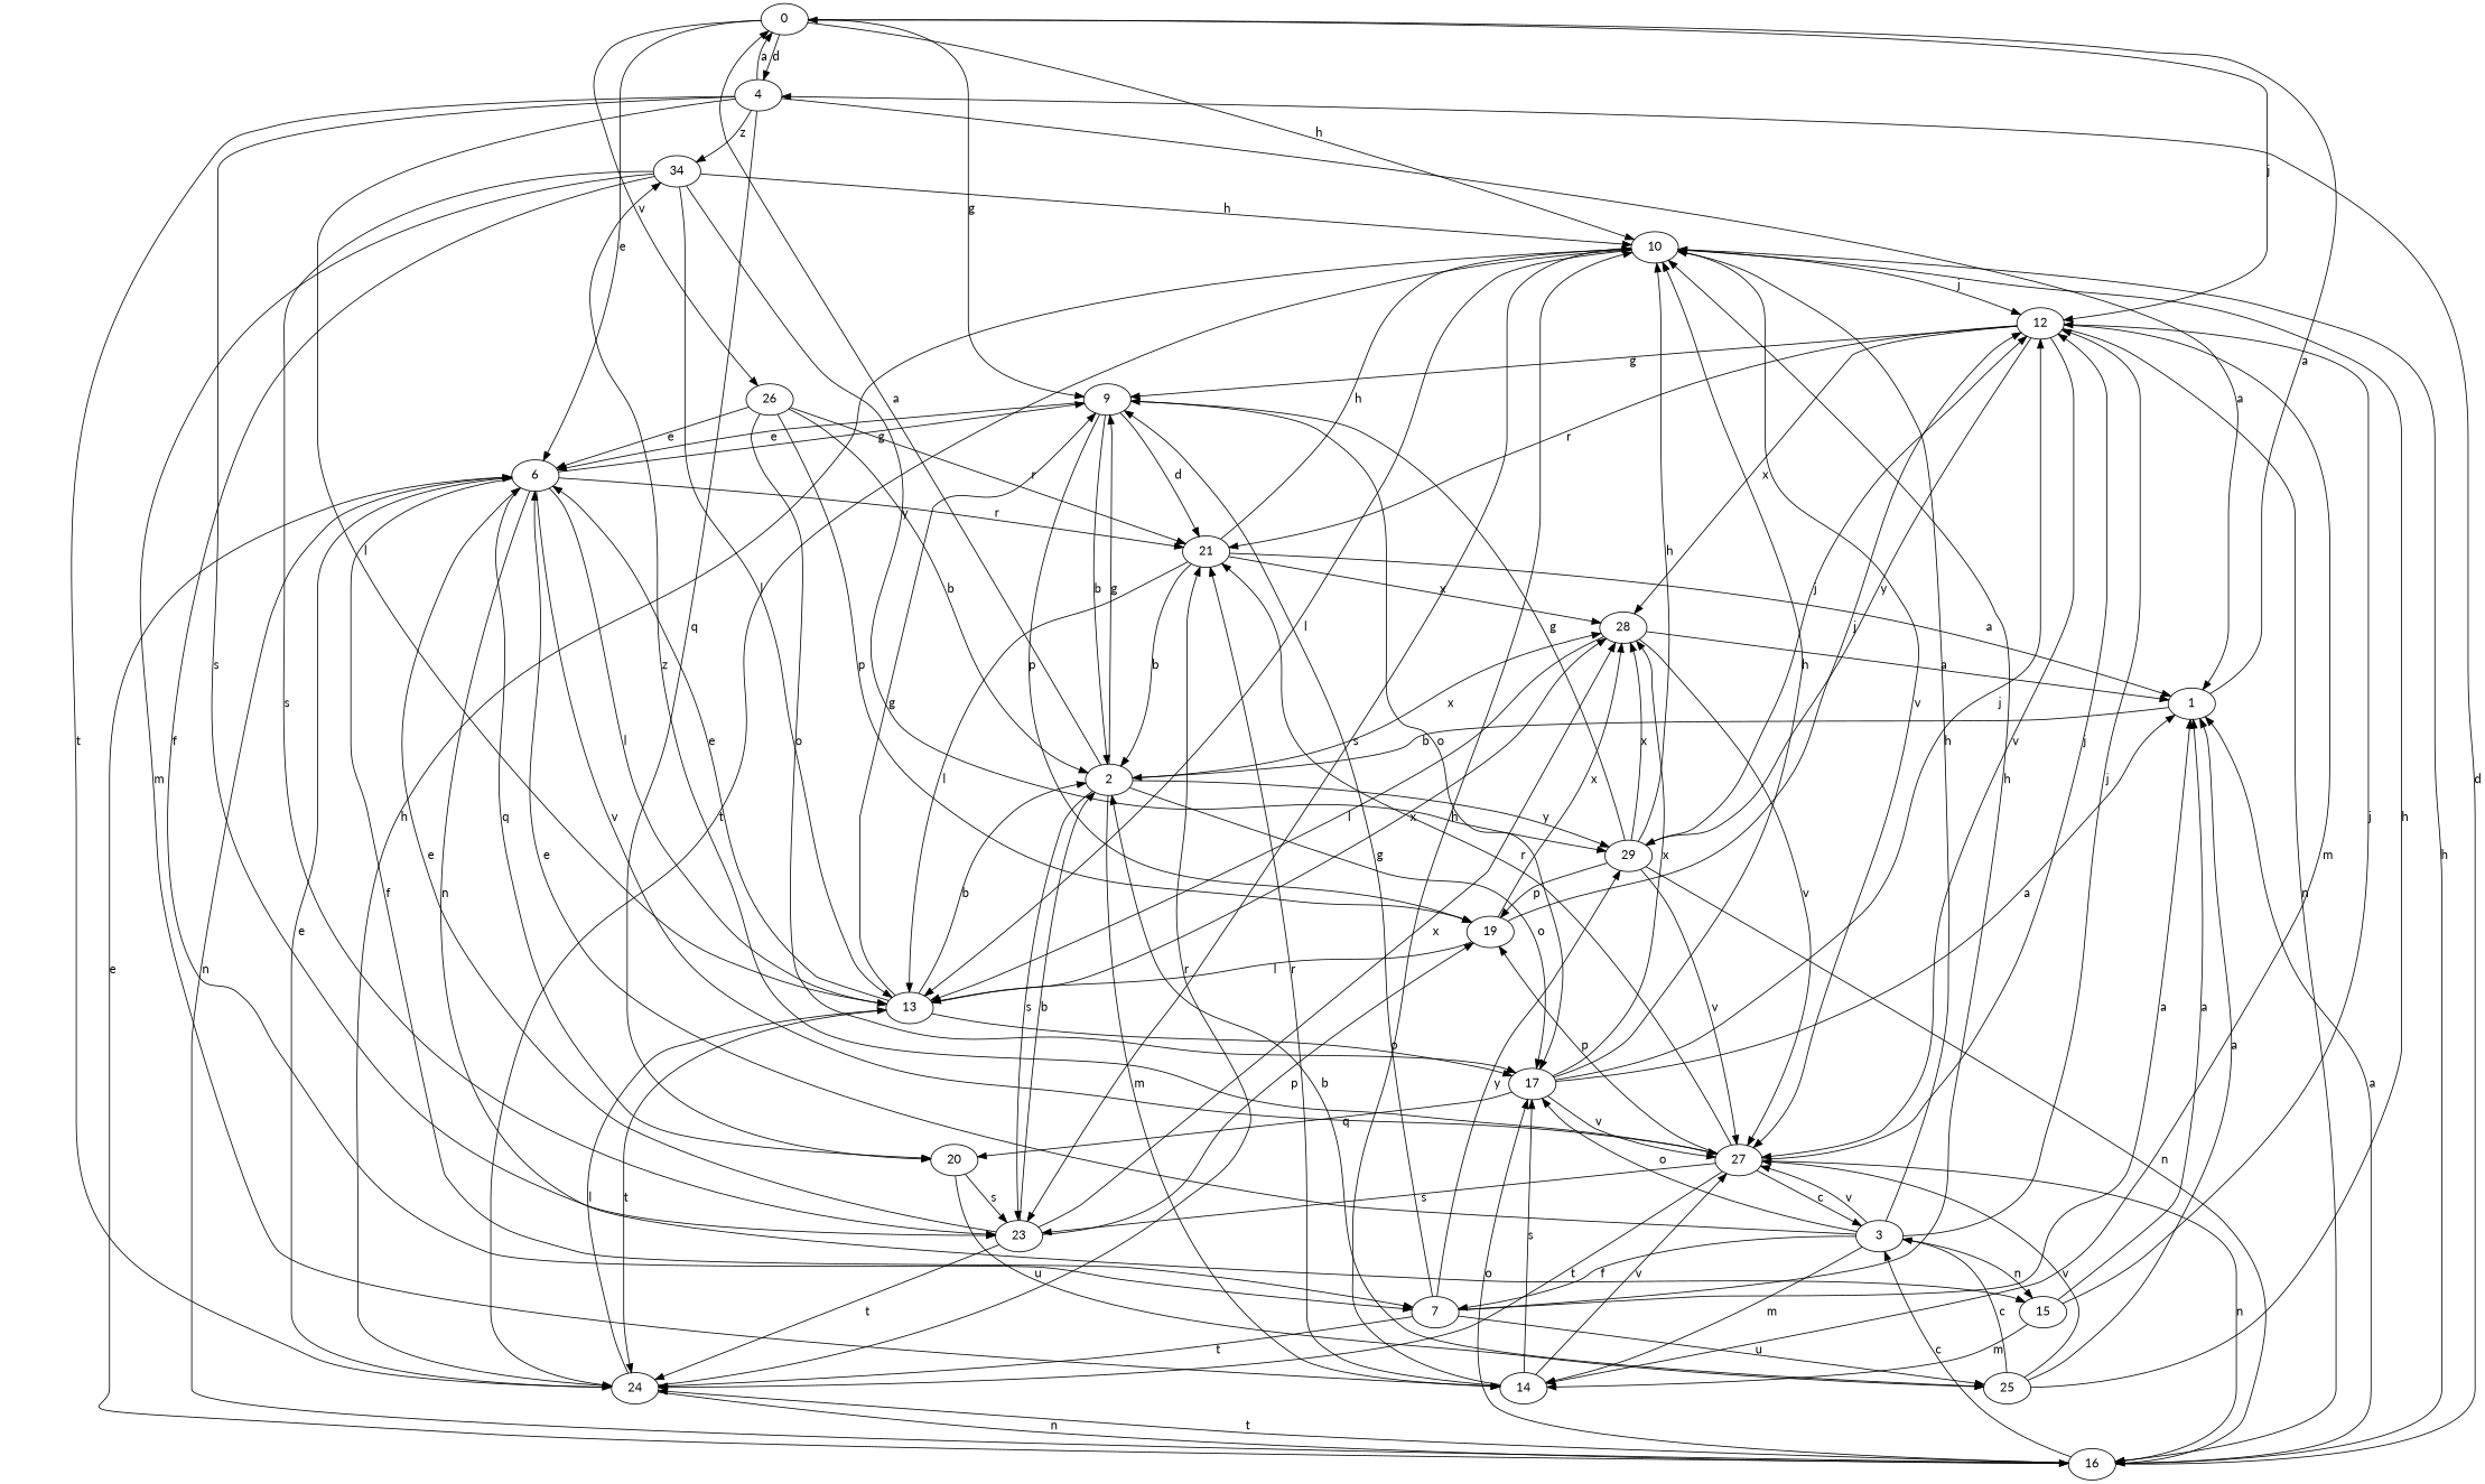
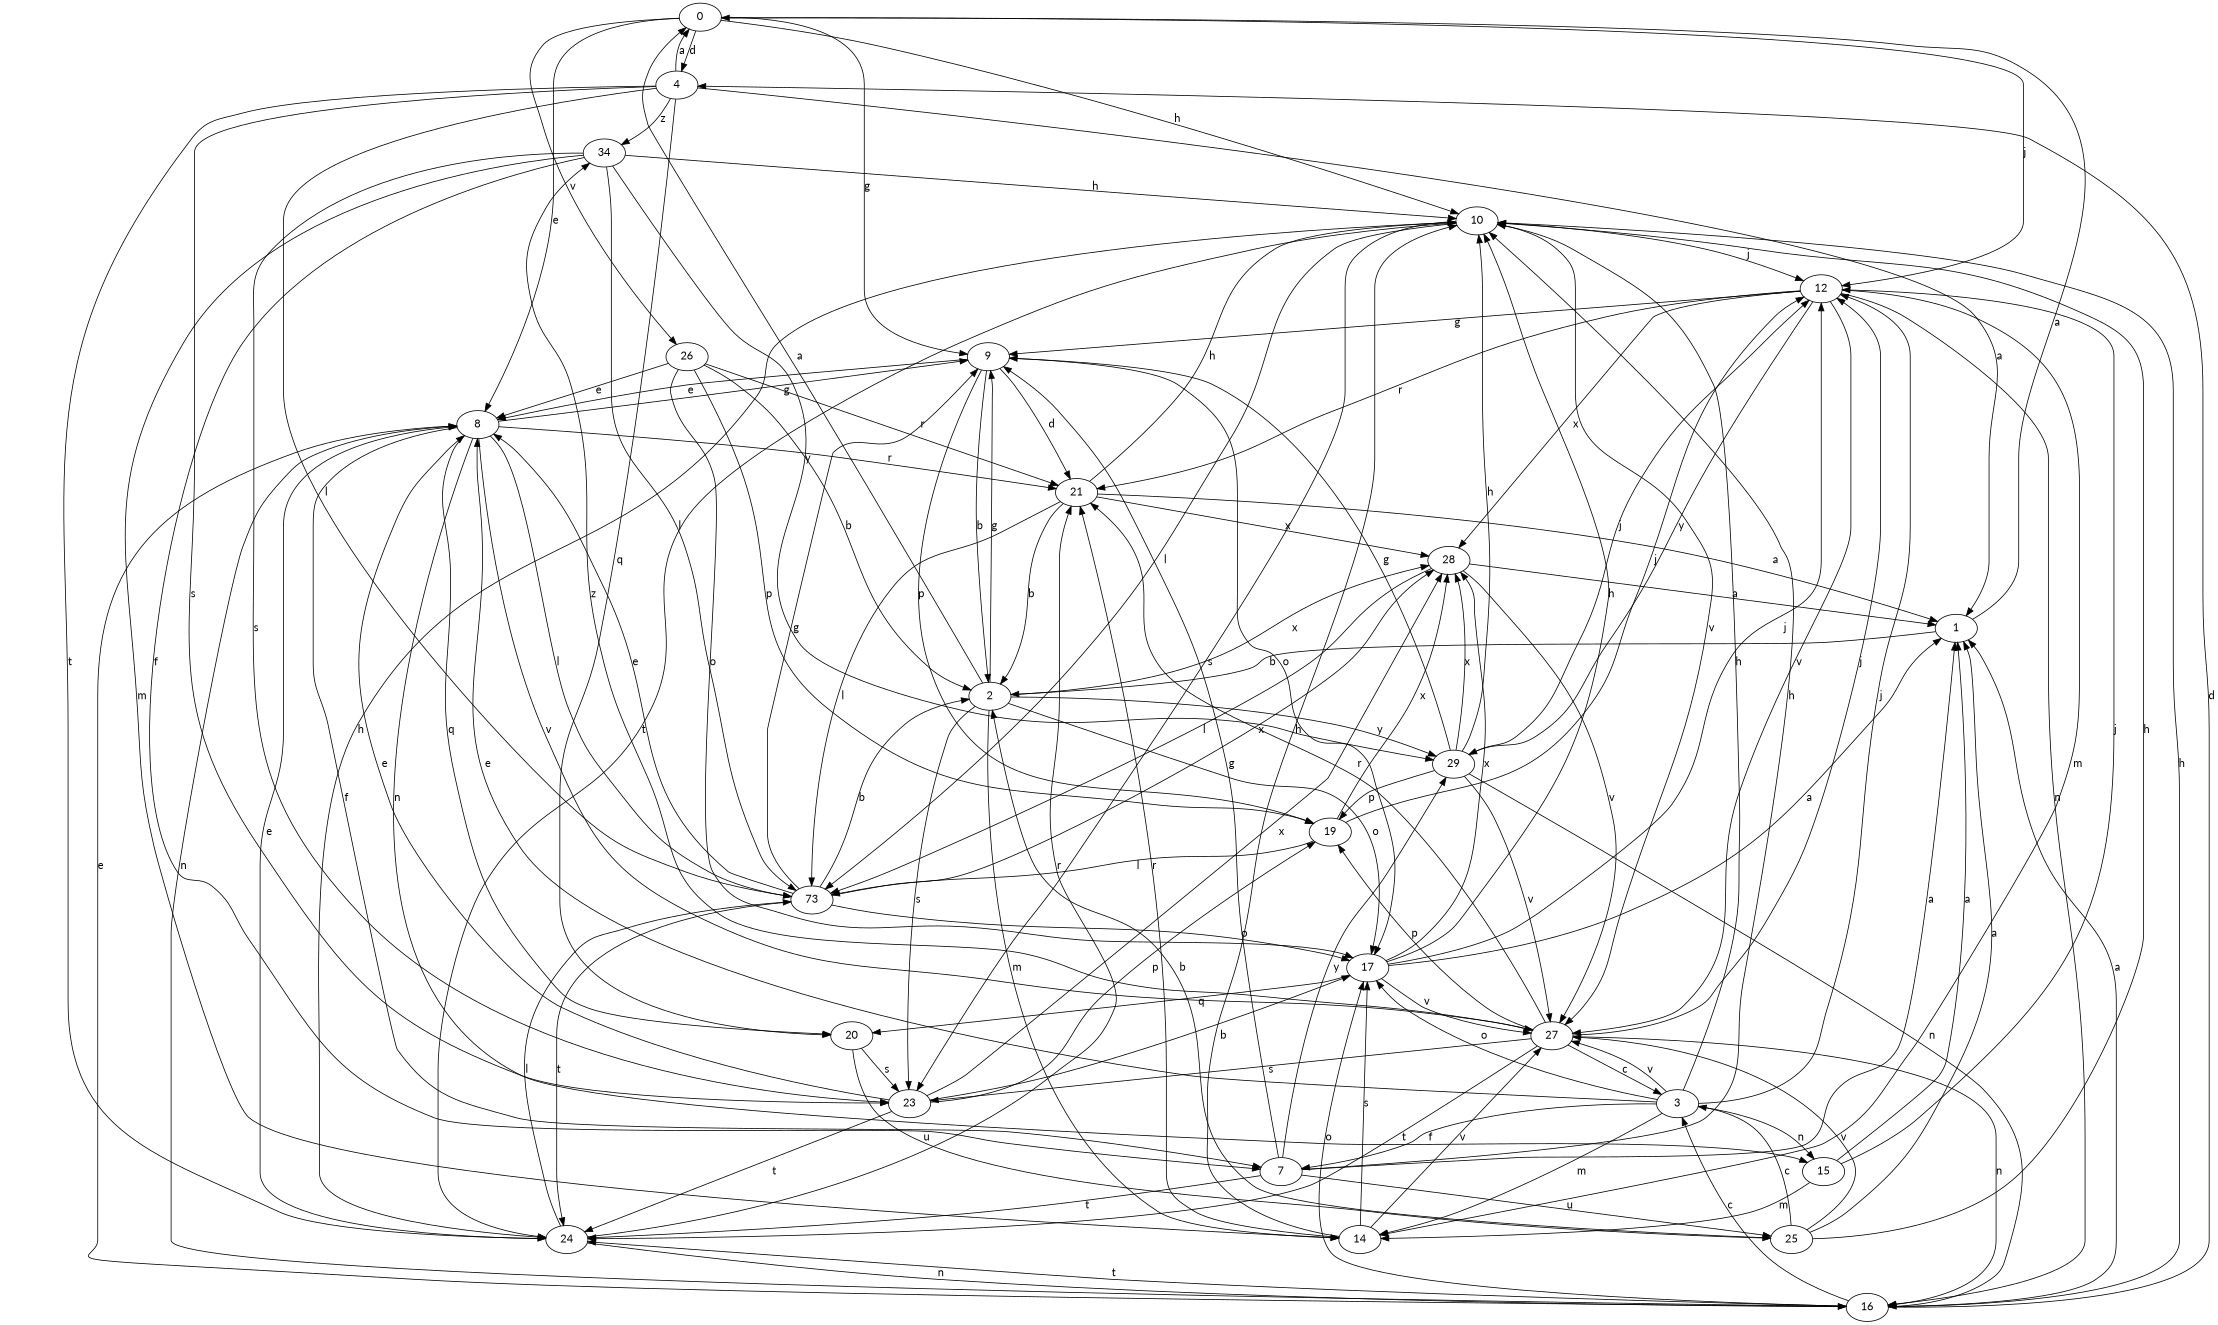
  strict digraph {
    fontname=Lato
    node [fontname=Lato]
    edge [fontname=Lato]
    0
    4
-   6
+   6 [label=8]
    9
    10
    12
    26
    1
    23
-   13
+   13 [label=73]
    20
    24
    34
    7
    15
    27
    16
    21
    2
    17
    19
    14
    28
    29
    3
    25
    0 -> 4 [label=d]
    0 -> 6 [label=e]
    0 -> 9 [label=g]
    0 -> 10 [label=h]
    0 -> 12 [label=j]
    0 -> 26 [label=v]
    4 -> 0 [label=a]
    4 -> 1 [label=a]
    4 -> 23 [label=s]
    4 -> 13 [label=l]
    4 -> 20 [label=q]
    4 -> 24 [label=t]
    4 -> 34 [label=z]
    6 -> 9 [label=g]
    6 -> 13 [label=l]
    6 -> 20 [label=q]
    6 -> 7 [label=f]
    6 -> 15 [label=n]
    6 -> 27 [label=v]
    6 -> 16 [label=n]
    6 -> 21 [label=r]
    9 -> 6 [label=e]
    9 -> 21 [label=d]
    9 -> 2 [label=b]
    9 -> 17 [label=o]
    9 -> 19 [label=p]
    10 -> 12 [label=j]
    10 -> 23 [label=s]
    10 -> 13 [label=l]
    10 -> 24 [label=t]
    10 -> 27 [label=v]
    12 -> 9 [label=g]
    12 -> 27 [label=v]
    12 -> 16 [label=n]
    12 -> 21 [label=r]
    12 -> 14 [label=m]
    12 -> 28 [label=x]
    12 -> 29 [label=y]
    26 -> 6 [label=e]
    26 -> 21 [label=r]
    26 -> 2 [label=b]
    26 -> 17 [label=o]
    26 -> 19 [label=p]
    1 -> 0 [label=a]
    1 -> 2 [label=b]
    23 -> 6 [label=e]
    23 -> 24 [label=t]
-   23 -> 2 [label=b]
+   23 -> 17 [label=b]
    23 -> 19 [label=p]
    23 -> 28 [label=x]
    13 -> 6 [label=e]
    13 -> 9 [label=g]
    13 -> 24 [label=t]
    13 -> 2 [label=b]
    13 -> 17 [label=o]
    13 -> 28 [label=x]
    20 -> 23 [label=s]
    20 -> 25 [label=u]
    24 -> 6 [label=e]
    24 -> 10 [label=h]
    24 -> 13 [label=l]
    24 -> 16 [label=n]
    24 -> 21 [label=r]
    34 -> 10 [label=h]
    34 -> 23 [label=s]
    34 -> 13 [label=l]
    34 -> 7 [label=f]
    34 -> 14 [label=m]
    34 -> 29 [label=y]
    7 -> 9 [label=g]
    7 -> 10 [label=h]
    7 -> 1 [label=a]
    7 -> 24 [label=t]
    7 -> 29 [label=y]
    7 -> 25 [label=u]
    15 -> 12 [label=j]
    15 -> 1 [label=a]
    15 -> 14 [label=m]
    27 -> 12 [label=j]
    27 -> 23 [label=s]
    27 -> 24 [label=t]
    27 -> 34 [label=z]
    27 -> 16 [label=n]
    27 -> 21 [label=r]
    27 -> 19 [label=p]
    27 -> 3 [label=c]
    16 -> 4 [label=d]
    16 -> 6 [label=e]
    16 -> 10 [label=h]
    16 -> 1 [label=a]
    16 -> 24 [label=t]
    16 -> 17 [label=o]
    16 -> 3 [label=c]
    21 -> 10 [label=h]
    21 -> 1 [label=a]
    21 -> 13 [label=l]
    21 -> 2 [label=b]
    21 -> 28 [label=x]
    2 -> 0 [label=a]
    2 -> 9 [label=g]
    2 -> 23 [label=s]
    2 -> 17 [label=o]
    2 -> 14 [label=m]
    2 -> 28 [label=x]
    2 -> 29 [label=y]
    17 -> 10 [label=h]
    17 -> 12 [label=j]
    17 -> 1 [label=a]
    17 -> 20 [label=q]
    17 -> 27 [label=v]
    17 -> 28 [label=x]
    19 -> 12 [label=j]
    19 -> 13 [label=l]
    19 -> 28 [label=x]
    14 -> 10 [label=h]
    14 -> 27 [label=v]
    14 -> 21 [label=r]
    14 -> 17 [label=s]
    28 -> 1 [label=a]
    28 -> 13 [label=l]
    28 -> 27 [label=v]
    29 -> 9 [label=g]
    29 -> 10 [label=h]
    29 -> 12 [label=j]
    29 -> 27 [label=v]
    29 -> 16 [label=n]
    29 -> 19 [label=p]
    29 -> 28 [label=x]
    3 -> 6 [label=e]
    3 -> 10 [label=h]
    3 -> 12 [label=j]
    3 -> 7 [label=f]
    3 -> 15 [label=n]
    3 -> 27 [label=v]
    3 -> 17 [label=o]
    3 -> 14 [label=m]
    25 -> 10 [label=h]
    25 -> 1 [label=a]
    25 -> 27 [label=v]
    25 -> 2 [label=b]
    25 -> 3 [label=c]
  }
